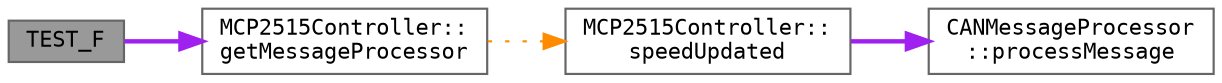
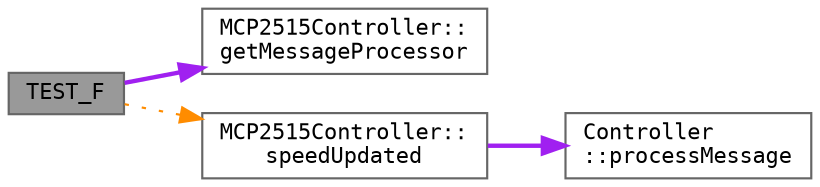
  digraph {
    fontname="DejaVu Sans Mono"
    rankdir=LR
    node [color=grey40 fillcolor=white fontname="DejaVu Sans Mono" fontsize=10 shape=box style=filled]
    edge [color=purple fontname="DejaVu Sans Mono" fontsize=10 labelfontname=Helvetica labelfontsize=10 style=bold]
    n1 [color=gray40 fillcolor=grey60 fontcolor=black height=0.2 label=TEST_F width=0.4]
    n2 [height=0.2 label="MCP2515Controller::\lgetMessageProcessor" width=0.4]
    n3 [height=0.2 label="MCP2515Controller::\lspeedUpdated" width=0.4]
-   n4 [height=0.2 label="CANMessageProcessor\l::processMessage" width=0.4]
+   n4 [height=0.2 label="Controller\l::processMessage" width=0.4]
    n1 -> n2
-   n2 -> n3 [color=darkorange style=dotted]
+   n1 -> n3 [color=darkorange style=dotted]
    n3 -> n4
  }
